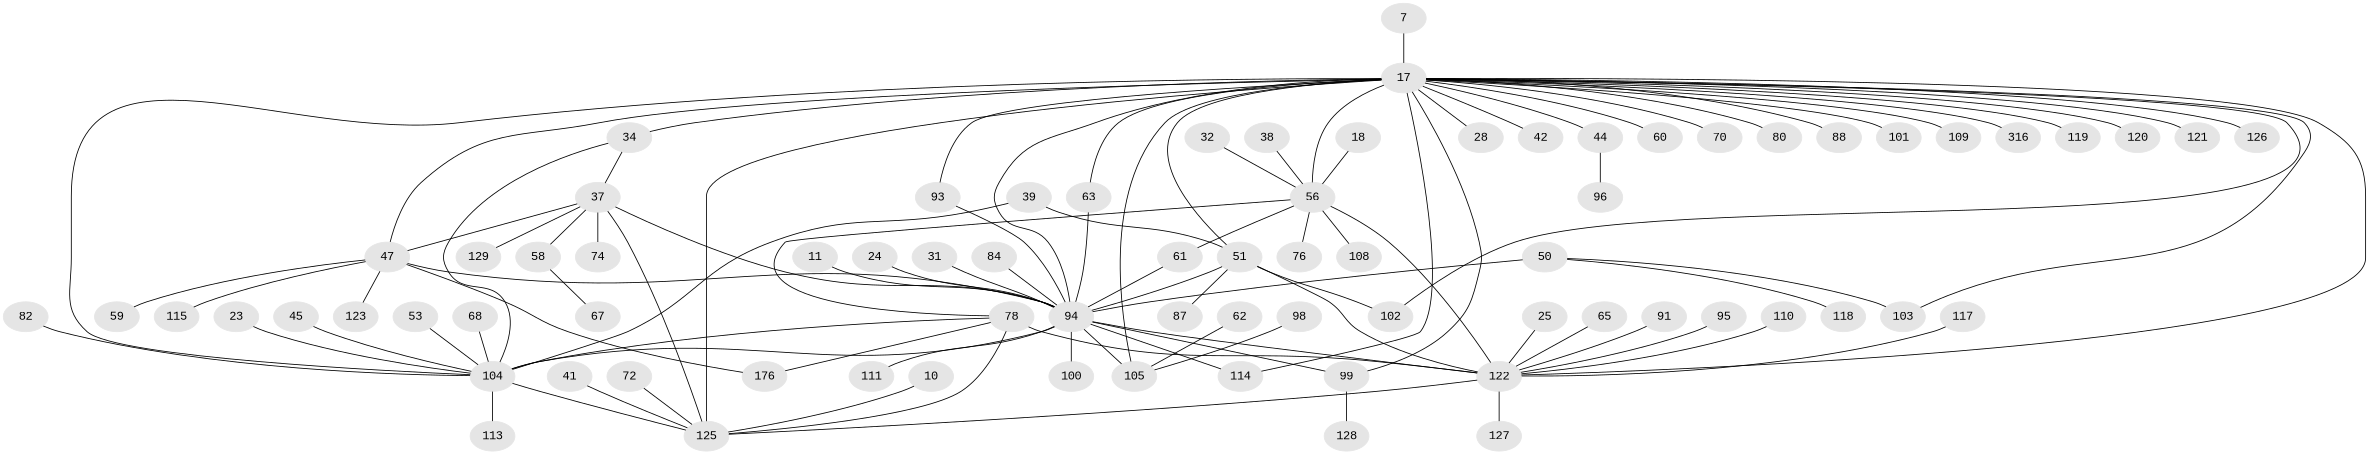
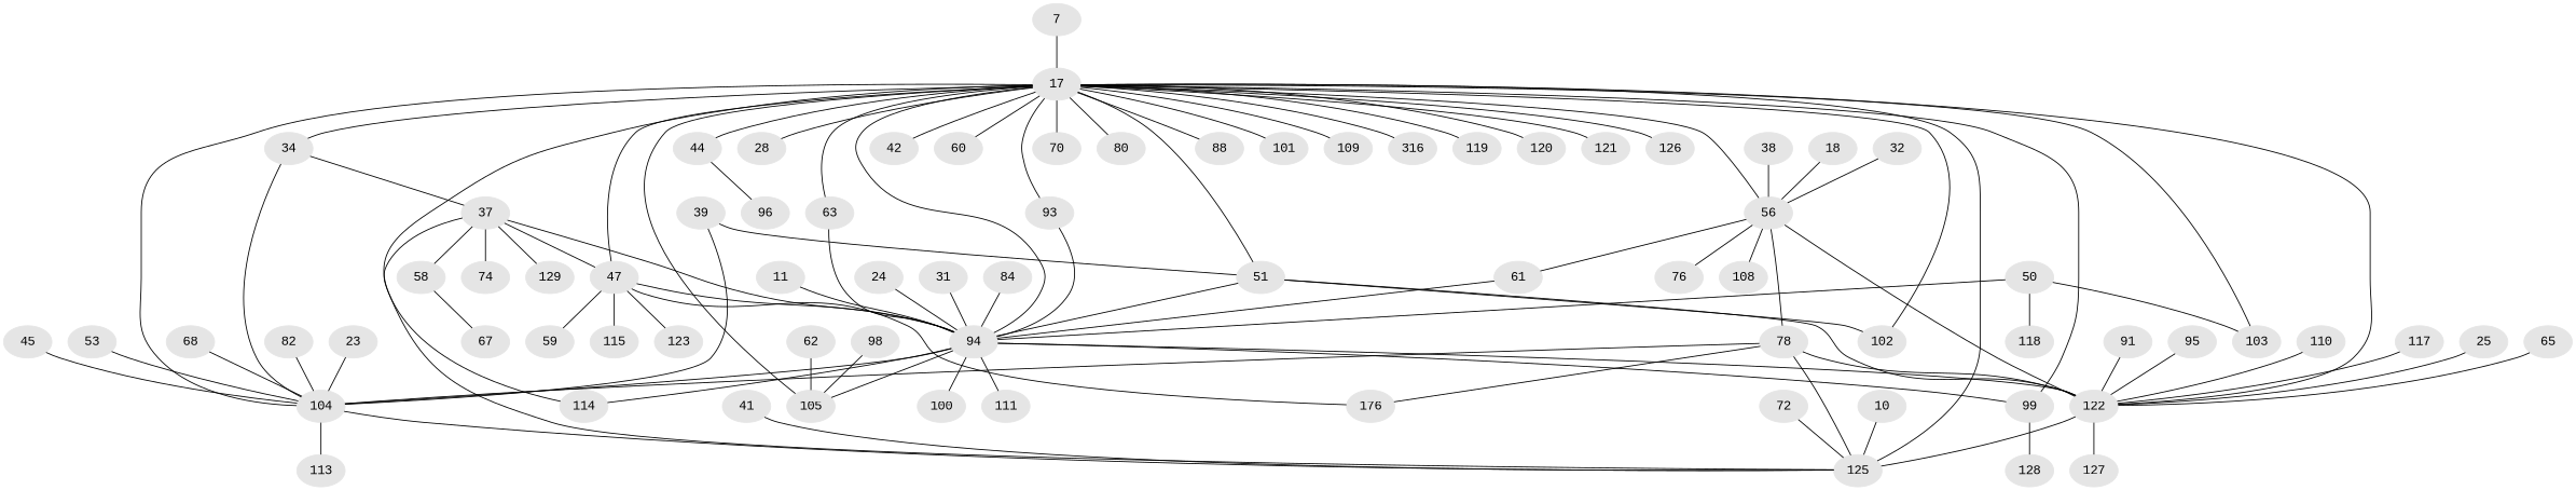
  graph {
    fontname="Liberation Mono"
    node [color=gray90 fontname="Liberation Mono" style=filled]
    edge [fontname="Liberation Mono"]
    17 [super="+12+1"]
    125 [super="+89"]
    94 [super="+21+3"]
    28 [super="+22"]
    34
    42
    44
    47
    51 [super="+36"]
    56 [super="+33+15"]
    60 [super="+43"]
    63 [super="+14+57"]
    70
    80
    88 [super="+66+71"]
    93
    99 [super="+9+13"]
    101 [super="+92"]
    102 [super="+69"]
    103 [super="+79"]
    104 [super="+83+85"]
    105 [super="+73+52"]
    109
    114 [super="+112"]
    n25 [label=316]
    119
    120
    121
    122 [super="+107+8"]
    126 [super="+35"]
    7
    10
    100
    111
    11
    37 [super="+19"]
    96
    59
    n39 [label=176 super="+90"]
    115
    123
-   87
    61
    76
    78 [super="+40+48"]
    108
    128
    113
    127 [super="+124"]
    18
    23
    24
    25
    31
    32
    58
    74
    129
    67
    38
    39
    41
    45
    50 [super="+27"]
    118 [super="+97"]
    53
    62
    65
    68
    72
    82
    84
    91 [super="+75"]
    95
    98
    110
    117
    17 -- 125 [weight=4]
    17 -- 94 [weight=2]
    17 -- 28
    17 -- 34 [weight=2]
    17 -- 42
    17 -- 44 [weight=2]
    17 -- 47 [weight=2]
    17 -- 51
    17 -- 56 [weight=2]
    17 -- 60 [weight=2]
    17 -- 63
    17 -- 70
    17 -- 80
    17 -- 88
    17 -- 93
    17 -- 99 [weight=2]
    17 -- 101
    17 -- 102 [weight=2]
    17 -- 103
    17 -- 104 [weight=5]
    17 -- 105 [weight=3]
    17 -- 109
    17 -- 114
    17 -- n25
    17 -- 119
    17 -- 120
    17 -- 121
    17 -- 122 [weight=2]
    17 -- 126
    94 -- 99 [weight=2]
    94 -- 104 [weight=5]
    94 -- 105
    94 -- 114
    94 -- 122
    94 -- 100
    94 -- 111
    34 -- 104
    34 -- 37
    44 -- 96
    47 -- 94 [weight=2]
    47 -- 59
    47 -- n39
    47 -- 115
    47 -- 123
    51 -- 94
    51 -- 102
    51 -- 122 [weight=2]
-   51 -- 87
    56 -- 122 [weight=2]
    56 -- 61
    56 -- 76
    56 -- 78
    56 -- 108
    63 -- 94
    93 -- 94
    99 -- 128
    104 -- 125 [weight=2]
    104 -- 113
    122 -- 125
    122 -- 127 [weight=2]
    7 -- 17
    10 -- 125
    11 -- 94
    37 -- 125
    37 -- 94
    37 -- 47
    37 -- 58 [weight=2]
    37 -- 74 [weight=2]
    37 -- 129
    61 -- 94
    78 -- 125
    78 -- 104
    78 -- 122 [weight=5]
    78 -- n39
    18 -- 56
    23 -- 104
    24 -- 94
    25 -- 122
    31 -- 94
    32 -- 56
    58 -- 67
    38 -- 56
    39 -- 51
    39 -- 104
    41 -- 125
    45 -- 104
    50 -- 94 [weight=4]
    50 -- 103
    50 -- 118
    53 -- 104
    62 -- 105
    65 -- 122
    68 -- 104
    72 -- 125
    82 -- 104
    84 -- 94
    91 -- 122
    95 -- 122
    98 -- 105
    110 -- 122
    117 -- 122
  }
